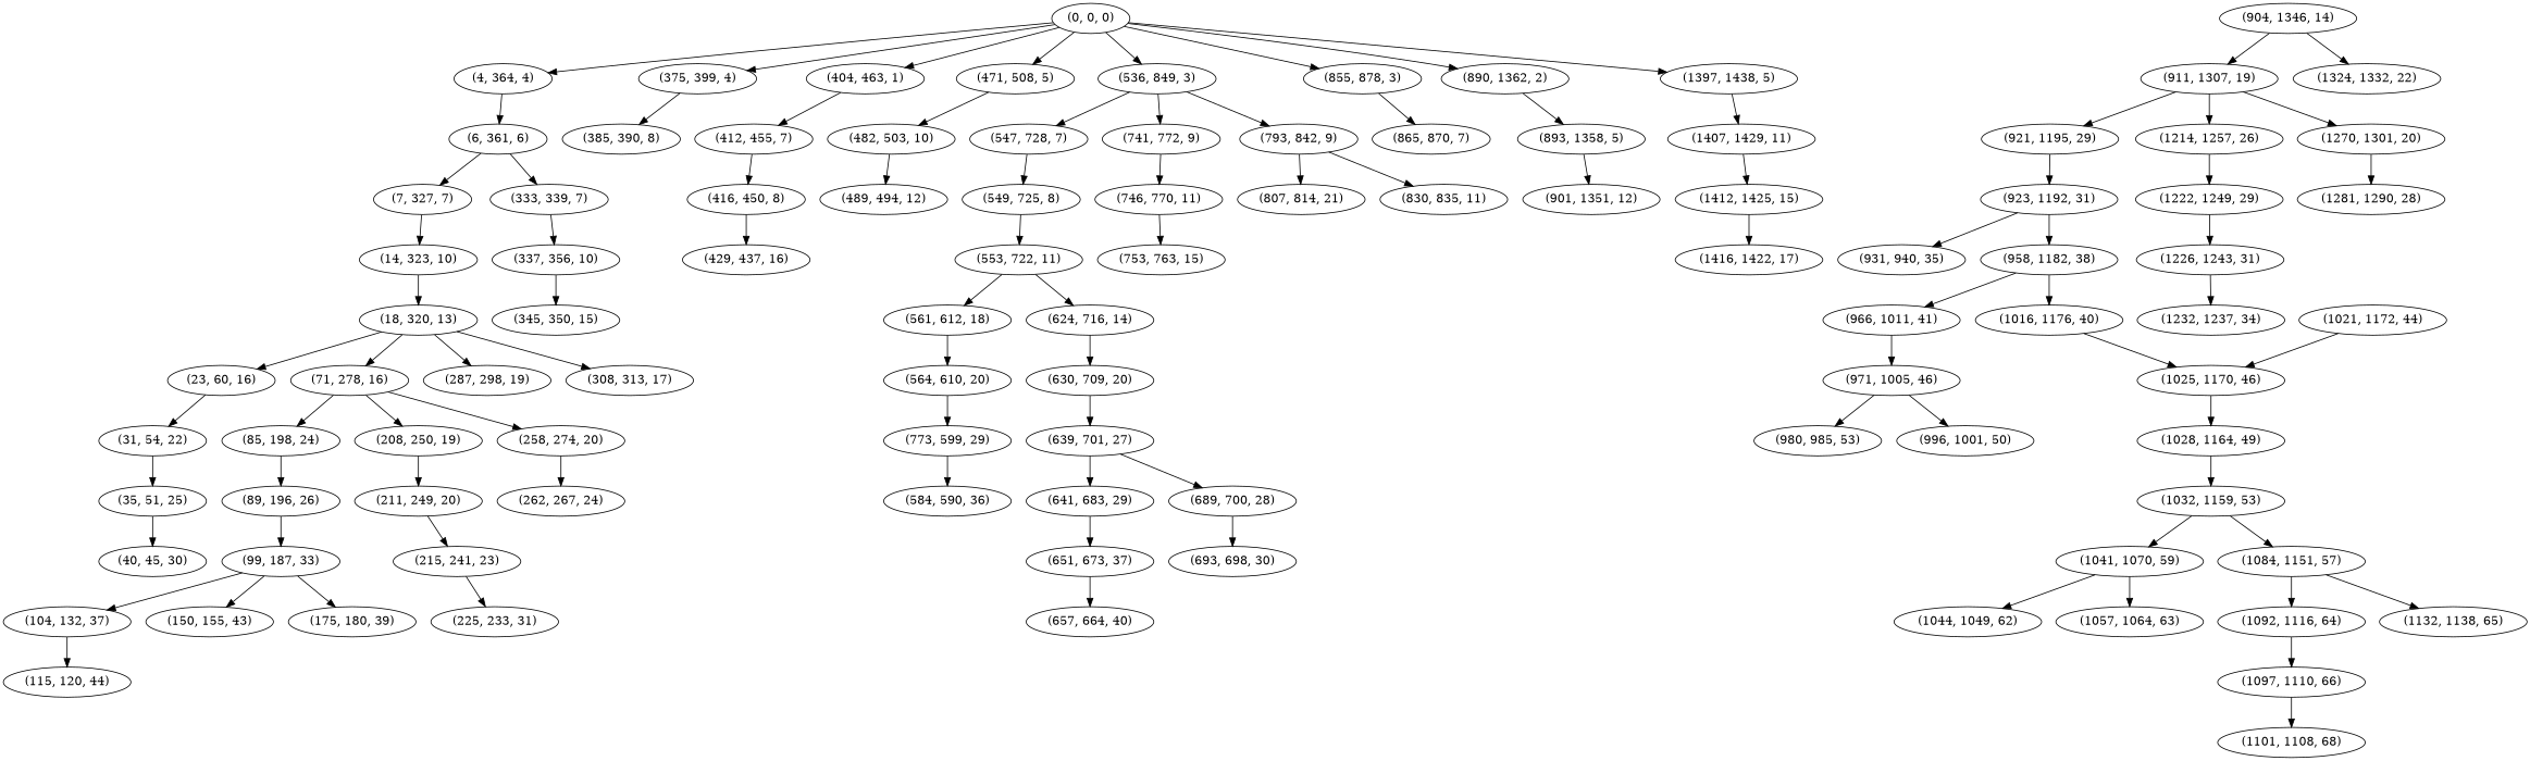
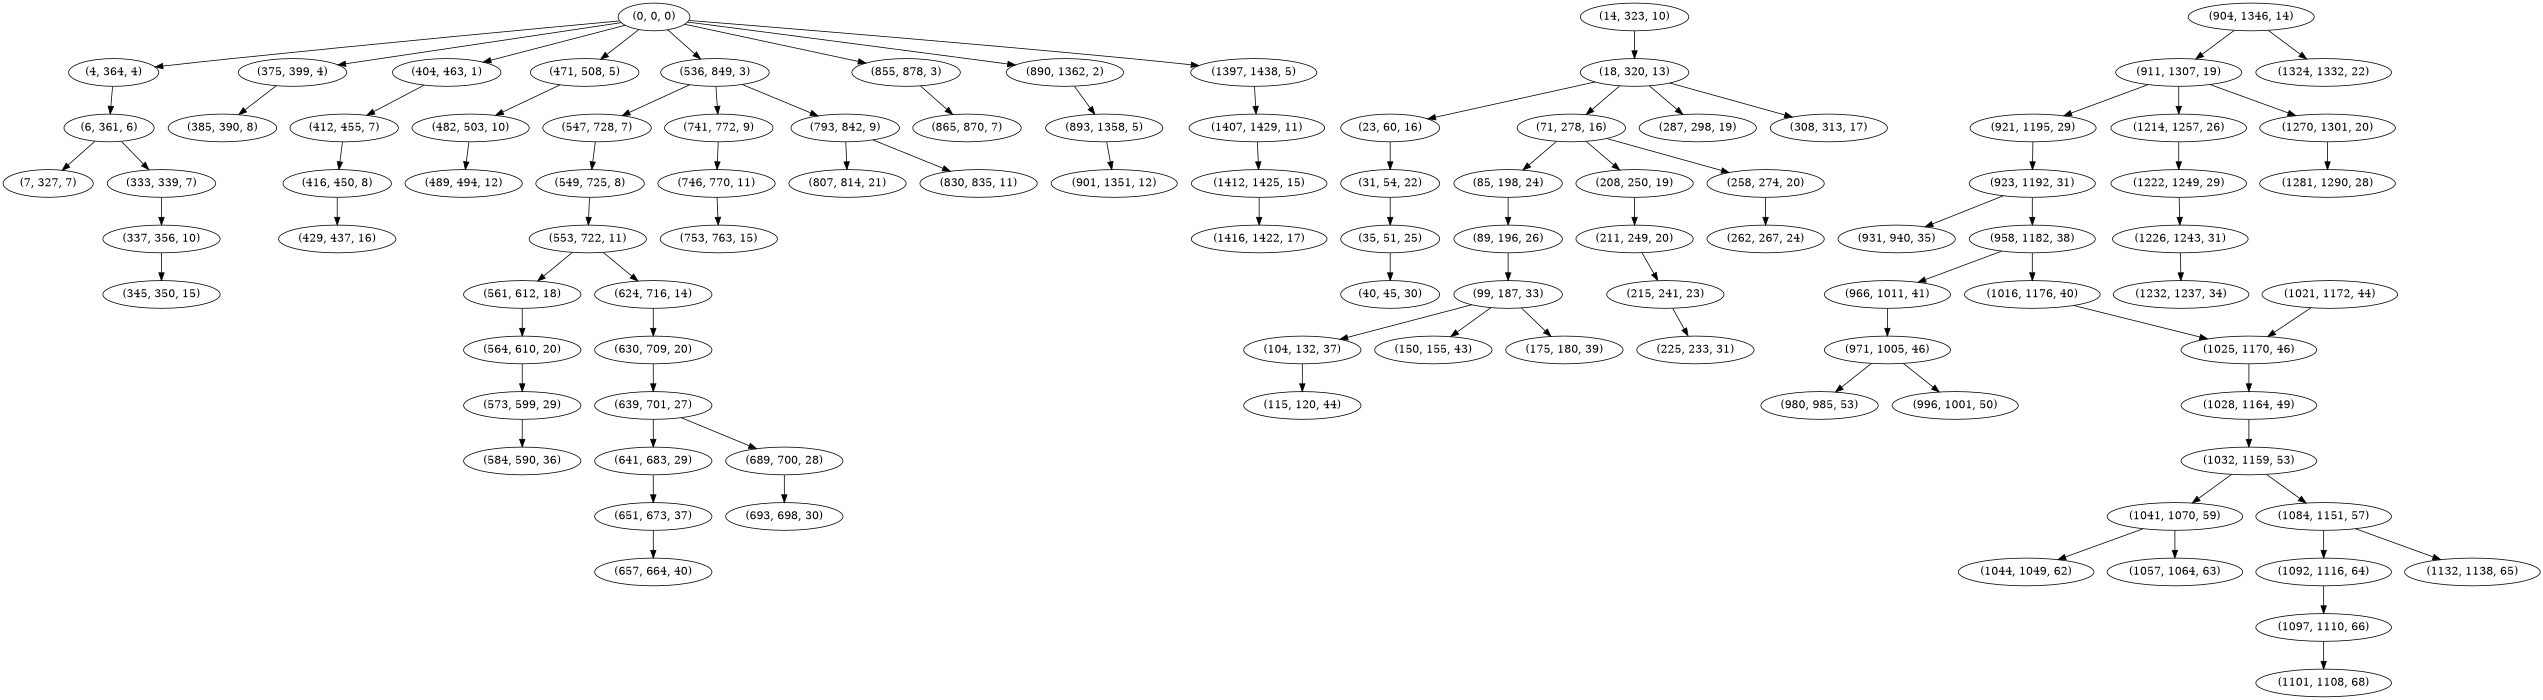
  digraph {
    "(0, 0, 0)"
    "(4, 364, 4)"
    "(375, 399, 4)"
    "(404, 463, 1)"
    "(471, 508, 5)"
    "(536, 849, 3)"
    "(855, 878, 3)"
    "(890, 1362, 2)"
    "(1397, 1438, 5)"
    "(6, 361, 6)"
    "(385, 390, 8)"
    "(412, 455, 7)"
    "(482, 503, 10)"
    "(547, 728, 7)"
    "(741, 772, 9)"
    "(793, 842, 9)"
    "(865, 870, 7)"
    "(893, 1358, 5)"
    "(1407, 1429, 11)"
    "(7, 327, 7)"
    n21 [label="(333, 339, 7)"]
    "(14, 323, 10)"
    "(337, 356, 10)"
    "(18, 320, 13)"
    "(23, 60, 16)"
    "(71, 278, 16)"
    "(287, 298, 19)"
    "(308, 313, 17)"
    "(31, 54, 22)"
    "(85, 198, 24)"
    "(208, 250, 19)"
    "(258, 274, 20)"
    "(35, 51, 25)"
    "(40, 45, 30)"
    "(89, 196, 26)"
    "(211, 249, 20)"
    "(262, 267, 24)"
    "(99, 187, 33)"
    "(104, 132, 37)"
    "(150, 155, 43)"
    "(175, 180, 39)"
    "(115, 120, 44)"
    "(215, 241, 23)"
    "(225, 233, 31)"
    "(345, 350, 15)"
    "(416, 450, 8)"
    "(429, 437, 16)"
    "(489, 494, 12)"
    "(549, 725, 8)"
    "(746, 770, 11)"
    "(807, 814, 21)"
    "(830, 835, 11)"
    "(553, 722, 11)"
    "(561, 612, 18)"
    "(624, 716, 14)"
    "(564, 610, 20)"
    "(630, 709, 20)"
-   "(573, 599, 29)" [label="(773, 599, 29)"]
+   "(573, 599, 29)"
    "(584, 590, 36)"
    "(639, 701, 27)"
    "(641, 683, 29)"
    "(689, 700, 28)"
    "(651, 673, 37)"
    "(693, 698, 30)"
    "(657, 664, 40)"
    "(753, 763, 15)"
    "(901, 1351, 12)"
    "(904, 1346, 14)"
    "(911, 1307, 19)"
    "(1324, 1332, 22)"
    "(921, 1195, 29)"
    "(1214, 1257, 26)"
    "(1270, 1301, 20)"
    "(923, 1192, 31)"
    "(1222, 1249, 29)"
    "(1281, 1290, 28)"
    "(931, 940, 35)"
    "(958, 1182, 38)"
    "(966, 1011, 41)"
    "(1016, 1176, 40)"
    "(971, 1005, 46)"
    "(1025, 1170, 46)"
    "(980, 985, 53)"
    "(996, 1001, 50)"
    "(1021, 1172, 44)"
    "(1028, 1164, 49)"
    "(1032, 1159, 53)"
    "(1041, 1070, 59)"
    "(1084, 1151, 57)"
    "(1044, 1049, 62)"
    "(1057, 1064, 63)"
    "(1092, 1116, 64)"
    "(1132, 1138, 65)"
    "(1097, 1110, 66)"
    "(1101, 1108, 68)"
    "(1226, 1243, 31)"
    "(1232, 1237, 34)"
    "(1412, 1425, 15)"
    "(1416, 1422, 17)"
    "(0, 0, 0)" -> "(4, 364, 4)"
    "(0, 0, 0)" -> "(375, 399, 4)"
    "(0, 0, 0)" -> "(404, 463, 1)"
    "(0, 0, 0)" -> "(471, 508, 5)"
    "(0, 0, 0)" -> "(536, 849, 3)"
    "(0, 0, 0)" -> "(855, 878, 3)"
    "(0, 0, 0)" -> "(890, 1362, 2)"
    "(0, 0, 0)" -> "(1397, 1438, 5)"
    "(4, 364, 4)" -> "(6, 361, 6)"
    "(375, 399, 4)" -> "(385, 390, 8)"
    "(404, 463, 1)" -> "(412, 455, 7)"
    "(471, 508, 5)" -> "(482, 503, 10)"
    "(536, 849, 3)" -> "(547, 728, 7)"
    "(536, 849, 3)" -> "(741, 772, 9)"
    "(536, 849, 3)" -> "(793, 842, 9)"
    "(855, 878, 3)" -> "(865, 870, 7)"
    "(890, 1362, 2)" -> "(893, 1358, 5)"
    "(1397, 1438, 5)" -> "(1407, 1429, 11)"
    "(6, 361, 6)" -> "(7, 327, 7)"
    "(6, 361, 6)" -> n21
    "(412, 455, 7)" -> "(416, 450, 8)"
    "(482, 503, 10)" -> "(489, 494, 12)"
    "(547, 728, 7)" -> "(549, 725, 8)"
    "(741, 772, 9)" -> "(746, 770, 11)"
    "(793, 842, 9)" -> "(807, 814, 21)"
    "(793, 842, 9)" -> "(830, 835, 11)"
    "(893, 1358, 5)" -> "(901, 1351, 12)"
    "(1407, 1429, 11)" -> "(1412, 1425, 15)"
-   "(7, 327, 7)" -> "(14, 323, 10)"
    n21 -> "(337, 356, 10)"
    "(14, 323, 10)" -> "(18, 320, 13)"
    "(337, 356, 10)" -> "(345, 350, 15)"
    "(18, 320, 13)" -> "(23, 60, 16)"
    "(18, 320, 13)" -> "(71, 278, 16)"
    "(18, 320, 13)" -> "(287, 298, 19)"
    "(18, 320, 13)" -> "(308, 313, 17)"
    "(23, 60, 16)" -> "(31, 54, 22)"
    "(71, 278, 16)" -> "(85, 198, 24)"
    "(71, 278, 16)" -> "(208, 250, 19)"
    "(71, 278, 16)" -> "(258, 274, 20)"
    "(31, 54, 22)" -> "(35, 51, 25)"
    "(85, 198, 24)" -> "(89, 196, 26)"
    "(208, 250, 19)" -> "(211, 249, 20)"
    "(258, 274, 20)" -> "(262, 267, 24)"
    "(35, 51, 25)" -> "(40, 45, 30)"
    "(89, 196, 26)" -> "(99, 187, 33)"
    "(211, 249, 20)" -> "(215, 241, 23)"
    "(99, 187, 33)" -> "(104, 132, 37)"
    "(99, 187, 33)" -> "(150, 155, 43)"
    "(99, 187, 33)" -> "(175, 180, 39)"
    "(104, 132, 37)" -> "(115, 120, 44)"
    "(215, 241, 23)" -> "(225, 233, 31)"
    "(416, 450, 8)" -> "(429, 437, 16)"
    "(549, 725, 8)" -> "(553, 722, 11)"
    "(746, 770, 11)" -> "(753, 763, 15)"
    "(553, 722, 11)" -> "(561, 612, 18)"
    "(553, 722, 11)" -> "(624, 716, 14)"
    "(561, 612, 18)" -> "(564, 610, 20)"
    "(624, 716, 14)" -> "(630, 709, 20)"
    "(564, 610, 20)" -> "(573, 599, 29)"
    "(630, 709, 20)" -> "(639, 701, 27)"
    "(573, 599, 29)" -> "(584, 590, 36)"
    "(639, 701, 27)" -> "(641, 683, 29)"
    "(639, 701, 27)" -> "(689, 700, 28)"
    "(641, 683, 29)" -> "(651, 673, 37)"
    "(689, 700, 28)" -> "(693, 698, 30)"
    "(651, 673, 37)" -> "(657, 664, 40)"
    "(904, 1346, 14)" -> "(911, 1307, 19)"
    "(904, 1346, 14)" -> "(1324, 1332, 22)"
    "(911, 1307, 19)" -> "(921, 1195, 29)"
    "(911, 1307, 19)" -> "(1214, 1257, 26)"
    "(911, 1307, 19)" -> "(1270, 1301, 20)"
    "(921, 1195, 29)" -> "(923, 1192, 31)"
    "(1214, 1257, 26)" -> "(1222, 1249, 29)"
    "(1270, 1301, 20)" -> "(1281, 1290, 28)"
    "(923, 1192, 31)" -> "(931, 940, 35)"
    "(923, 1192, 31)" -> "(958, 1182, 38)"
    "(1222, 1249, 29)" -> "(1226, 1243, 31)"
    "(958, 1182, 38)" -> "(966, 1011, 41)"
    "(958, 1182, 38)" -> "(1016, 1176, 40)"
    "(966, 1011, 41)" -> "(971, 1005, 46)"
    "(1016, 1176, 40)" -> "(1025, 1170, 46)"
    "(971, 1005, 46)" -> "(980, 985, 53)"
    "(971, 1005, 46)" -> "(996, 1001, 50)"
    "(1025, 1170, 46)" -> "(1028, 1164, 49)"
    "(1021, 1172, 44)" -> "(1025, 1170, 46)"
    "(1028, 1164, 49)" -> "(1032, 1159, 53)"
    "(1032, 1159, 53)" -> "(1041, 1070, 59)"
    "(1032, 1159, 53)" -> "(1084, 1151, 57)"
    "(1041, 1070, 59)" -> "(1044, 1049, 62)"
    "(1041, 1070, 59)" -> "(1057, 1064, 63)"
    "(1084, 1151, 57)" -> "(1092, 1116, 64)"
    "(1084, 1151, 57)" -> "(1132, 1138, 65)"
    "(1092, 1116, 64)" -> "(1097, 1110, 66)"
    "(1097, 1110, 66)" -> "(1101, 1108, 68)"
    "(1226, 1243, 31)" -> "(1232, 1237, 34)"
    "(1412, 1425, 15)" -> "(1416, 1422, 17)"
  }
